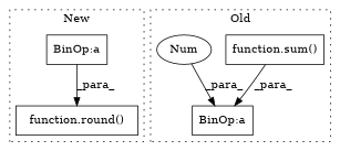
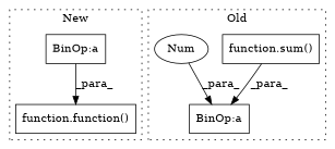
  digraph {
    node [a=75 shape=box]
-   n1 [l="6,1" label="function.round()" s="8032,8068"]
+   n1 [l="6,1" label="function.function()" s="8032,8068"]
    n2 [a=82 l=3 label="BinOp:a" s=8049]
    n3 [l="4,37" label="function.sum()" s="6113,6118"]
    n4 [a=82 l=1 label="BinOp:a" s=6155]
    n5 [a=76 l=9 label=Num s=6156 shape=ellipse]
    subgraph cluster_1 {
      label=New
      style=dotted
      n1
      n2
    }
    subgraph cluster_2 {
      label=Old
      style=dotted
      n3
      n4
      n5
    }
    n2 -> n1 [label=_para_]
    n3 -> n4 [label=_para_]
    n5 -> n4 [label=_para_]
  }
